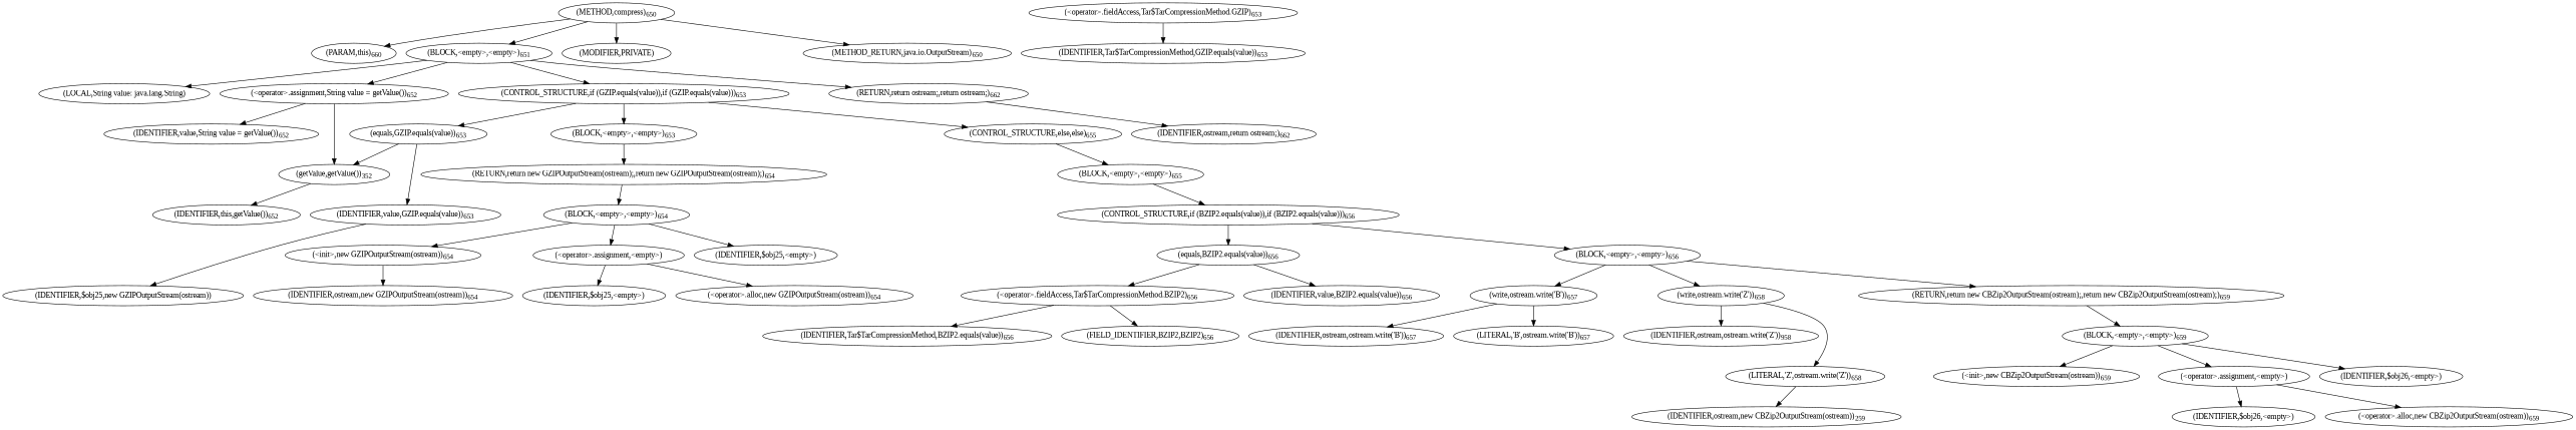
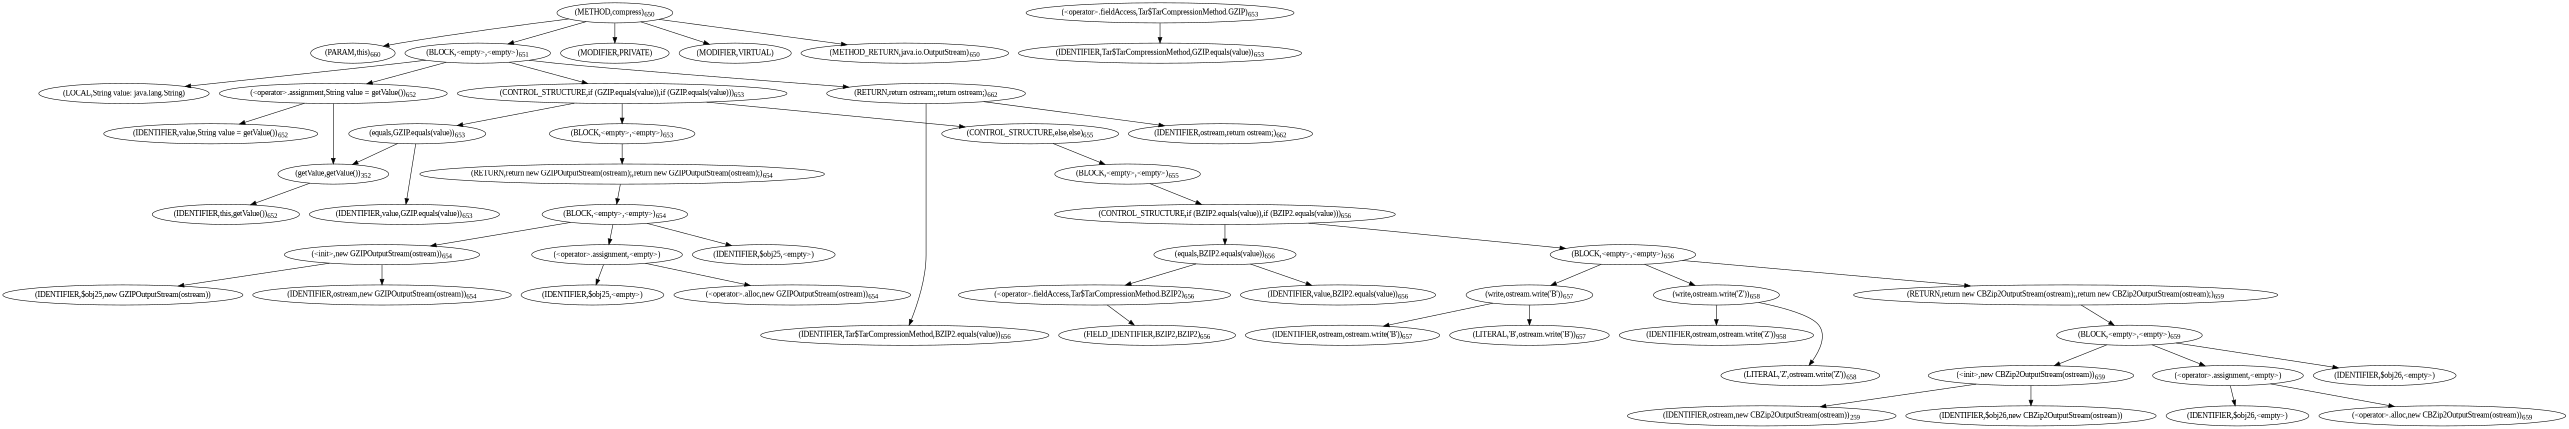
  digraph {
    fontname="Liberation Serif"
    node [fontname="Liberation Serif"]
    edge [fontname="Liberation Serif"]
    n1 [label=<(METHOD,compress)<SUB>650</SUB>>]
    n2 [label=<(PARAM,this)<SUB>660</SUB>>]
    n3 [label=<(BLOCK,&lt;empty&gt;,&lt;empty&gt;)<SUB>651</SUB>>]
    n4 [label=<(MODIFIER,PRIVATE)>]
+   n5 [label=<(MODIFIER,VIRTUAL)>]
    n6 [label=<(METHOD_RETURN,java.io.OutputStream)<SUB>650</SUB>>]
    n7 [label=<(LOCAL,String value: java.lang.String)>]
    n8 [label=<(&lt;operator&gt;.assignment,String value = getValue())<SUB>652</SUB>>]
    n9 [label=<(CONTROL_STRUCTURE,if (GZIP.equals(value)),if (GZIP.equals(value)))<SUB>653</SUB>>]
    n10 [label=<(RETURN,return ostream;,return ostream;)<SUB>662</SUB>>]
    n11 [label=<(IDENTIFIER,value,String value = getValue())<SUB>652</SUB>>]
    n12 [label=<(getValue,getValue())<SUB>352</SUB>>]
    n13 [label=<(equals,GZIP.equals(value))<SUB>653</SUB>>]
    n14 [label=<(BLOCK,&lt;empty&gt;,&lt;empty&gt;)<SUB>653</SUB>>]
    n15 [label=<(CONTROL_STRUCTURE,else,else)<SUB>655</SUB>>]
    n16 [label=<(IDENTIFIER,ostream,return ostream;)<SUB>662</SUB>>]
    n17 [label=<(IDENTIFIER,this,getValue())<SUB>652</SUB>>]
    n18 [label=<(IDENTIFIER,value,GZIP.equals(value))<SUB>653</SUB>>]
    n19 [label=<(RETURN,return new GZIPOutputStream(ostream);,return new GZIPOutputStream(ostream);)<SUB>654</SUB>>]
    n20 [label=<(BLOCK,&lt;empty&gt;,&lt;empty&gt;)<SUB>655</SUB>>]
    n21 [label=<(&lt;operator&gt;.fieldAccess,Tar$TarCompressionMethod.GZIP)<SUB>653</SUB>>]
    n22 [label=<(IDENTIFIER,Tar$TarCompressionMethod,GZIP.equals(value))<SUB>653</SUB>>]
    n23 [label=<(BLOCK,&lt;empty&gt;,&lt;empty&gt;)<SUB>654</SUB>>]
    n24 [label=<(&lt;operator&gt;.assignment,&lt;empty&gt;)>]
    n25 [label=<(&lt;init&gt;,new GZIPOutputStream(ostream))<SUB>654</SUB>>]
    n26 [label=<(IDENTIFIER,$obj25,&lt;empty&gt;)>]
    n27 [label=<(IDENTIFIER,$obj25,&lt;empty&gt;)>]
    n28 [label=<(&lt;operator&gt;.alloc,new GZIPOutputStream(ostream))<SUB>654</SUB>>]
    n29 [label=<(IDENTIFIER,$obj25,new GZIPOutputStream(ostream))>]
    n30 [label=<(IDENTIFIER,ostream,new GZIPOutputStream(ostream))<SUB>654</SUB>>]
    n31 [label=<(CONTROL_STRUCTURE,if (BZIP2.equals(value)),if (BZIP2.equals(value)))<SUB>656</SUB>>]
    n32 [label=<(equals,BZIP2.equals(value))<SUB>656</SUB>>]
    n33 [label=<(BLOCK,&lt;empty&gt;,&lt;empty&gt;)<SUB>656</SUB>>]
    n34 [label=<(&lt;operator&gt;.fieldAccess,Tar$TarCompressionMethod.BZIP2)<SUB>656</SUB>>]
    n35 [label=<(IDENTIFIER,value,BZIP2.equals(value))<SUB>656</SUB>>]
    n36 [label=<(write,ostream.write('B'))<SUB>657</SUB>>]
    n37 [label=<(write,ostream.write('Z'))<SUB>658</SUB>>]
    n38 [label=<(RETURN,return new CBZip2OutputStream(ostream);,return new CBZip2OutputStream(ostream);)<SUB>659</SUB>>]
    n39 [label=<(IDENTIFIER,Tar$TarCompressionMethod,BZIP2.equals(value))<SUB>656</SUB>>]
    n40 [label=<(FIELD_IDENTIFIER,BZIP2,BZIP2)<SUB>656</SUB>>]
    n41 [label=<(IDENTIFIER,ostream,ostream.write('B'))<SUB>657</SUB>>]
    n42 [label=<(LITERAL,'B',ostream.write('B'))<SUB>657</SUB>>]
    n43 [label=<(IDENTIFIER,ostream,ostream.write('Z'))<SUB>958</SUB>>]
    n44 [label=<(LITERAL,'Z',ostream.write('Z'))<SUB>658</SUB>>]
    n45 [label=<(BLOCK,&lt;empty&gt;,&lt;empty&gt;)<SUB>659</SUB>>]
    n46 [label=<(&lt;operator&gt;.assignment,&lt;empty&gt;)>]
    n47 [label=<(&lt;init&gt;,new CBZip2OutputStream(ostream))<SUB>659</SUB>>]
    n48 [label=<(IDENTIFIER,$obj26,&lt;empty&gt;)>]
    n49 [label=<(IDENTIFIER,$obj26,&lt;empty&gt;)>]
    n50 [label=<(&lt;operator&gt;.alloc,new CBZip2OutputStream(ostream))<SUB>659</SUB>>]
+   n51 [label=<(IDENTIFIER,$obj26,new CBZip2OutputStream(ostream))>]
    n52 [label=<(IDENTIFIER,ostream,new CBZip2OutputStream(ostream))<SUB>259</SUB>>]
    n1 -> n2
    n1 -> n3
    n1 -> n4
+   n1 -> n5
    n1 -> n6
    n3 -> n7
    n3 -> n8
    n3 -> n9
    n3 -> n10
    n8 -> n11
    n8 -> n12
    n9 -> n13
    n9 -> n14
    n9 -> n15
    n10 -> n16
    n12 -> n17
    n13 -> n12
    n13 -> n18
    n14 -> n19
    n15 -> n20
    n19 -> n23
    n20 -> n31
    n21 -> n22
    n23 -> n24
    n23 -> n25
    n23 -> n26
    n24 -> n27
    n24 -> n28
-   n18 -> n29
+   n25 -> n29
    n25 -> n30
    n31 -> n32
    n31 -> n33
    n32 -> n34
    n32 -> n35
    n33 -> n36
    n33 -> n37
    n33 -> n38
-   n34 -> n39
+   n10 -> n39
    n34 -> n40
    n36 -> n41
    n36 -> n42
    n37 -> n43
    n37 -> n44
    n38 -> n45
    n45 -> n46
    n45 -> n47
    n45 -> n48
    n46 -> n49
    n46 -> n50
-   n44 -> n52
+   n47 -> n51
+   n47 -> n52
  }
